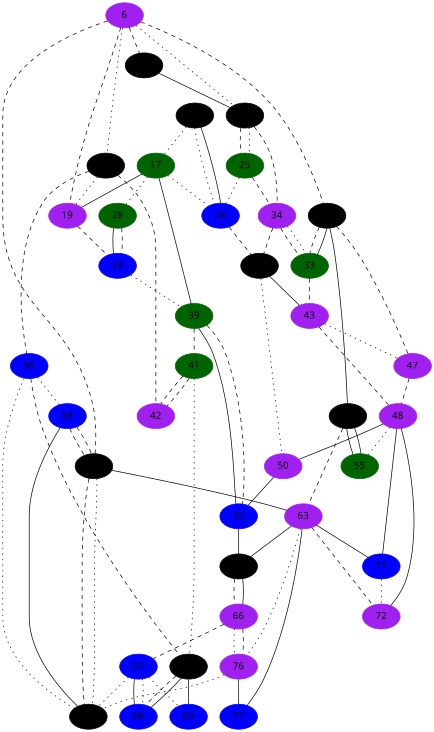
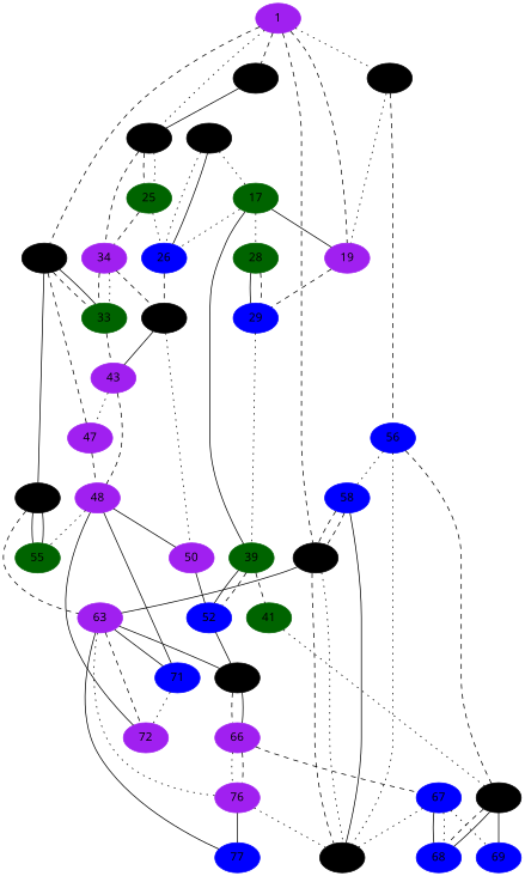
  graph {
    fontname="Noto Sans"
    node [color=purple fontname="Noto Sans" style=filled]
    edge [fontname="Noto Sans" style=dashed]
-   1 [super="+2+6" label=6]
+   1 [super="+2+6"]
    13 [color=black super="+14+45"]
    19 [super="+20"]
    23 [color=black]
    24 [color=black super="+27"]
    32 [color=black super="+46"]
    59 [color=black]
-   42
    56 [color=blue super="+57"]
    29 [color=blue]
    25 [color=darkgreen]
    n12 [label=34 super="+31"]
    33 [color=darkgreen]
    47
    54 [color=black]
    63 [super="+73+64"]
    79 [color=black super="+80"]
    71 [color=blue]
    72
    65 [color=black]
    76 [super="+78"]
    77 [color=blue]
    16 [color=black]
    17 [color=darkgreen super="+18+34"]
    26 [color=blue super="+35"]
    60 [color=black super="+61"]
    58 [color=blue]
    28 [color=darkgreen]
    39 [color=darkgreen super="+40"]
    37 [color=black super="+38"]
    41 [color=darkgreen]
    52 [color=blue]
    43 [super="+44"]
    50 [super="+51"]
    48 [super="+53+49"]
    55 [color=darkgreen]
    68 [color=blue]
    69 [color=blue]
    66
    67 [color=blue super="+70"]
    1 -- 13 [style=dotted weight=2]
    1 -- 19
    1 -- 23 [weight=2]
    1 -- 24 [style=dotted]
    1 -- 32
    1 -- 59
    13 -- 19 [style=dotted]
-   13 -- 42 [weight=2]
    13 -- 56
    19 -- 29
    23 -- 24 [style=solid]
    24 -- 25
    24 -- 25 [style=dotted]
    24 -- n12
    32 -- 33
    32 -- 33 [style=solid]
    32 -- 47
    32 -- 54 [style=solid]
    59 -- 63 [style=solid]
    59 -- 79
    59 -- 79 [style=dotted]
    56 -- 79 [style=dotted]
    56 -- 60
    56 -- 58 [style=dotted]
    29 -- 39 [style=dotted]
    25 -- n12
    25 -- 26 [style=dotted]
    n12 -- 33
    n12 -- 33 [style=dotted]
    n12 -- 37
    33 -- 43
    47 -- 48
    54 -- 63
    54 -- 55 [style=solid]
    54 -- 55 [style=solid]
    63 -- 71 [style=solid]
    63 -- 72
    63 -- 65 [style=solid]
    63 -- 76 [style=dotted]
    63 -- 77 [style=solid]
    71 -- 72 [style=dotted]
    65 -- 66
    65 -- 66 [style=solid]
    76 -- 79 [style=dotted]
    76 -- 77 [style=solid weight=2]
    16 -- 17 [style=dotted]
    16 -- 26 [style=dotted]
    16 -- 26 [style=solid]
    17 -- 19 [style=solid]
    17 -- 26 [style=dotted]
    17 -- 28 [style=dotted weight=2]
    17 -- 39 [style=solid]
    26 -- 37
    60 -- 68
    60 -- 68 [style=solid]
    60 -- 69 [style=solid]
    58 -- 59
    58 -- 59
    58 -- 79 [style=solid]
    28 -- 29 [style=solid]
    28 -- 29
    39 -- 41
    39 -- 52 [style=solid]
    39 -- 52
    37 -- 43 [style=solid]
    37 -- 50 [style=dotted]
-   41 -- 42
-   41 -- 42
    41 -- 60 [style=dotted]
    52 -- 65 [style=solid]
    43 -- 47 [style=dotted]
    43 -- 48
    50 -- 52 [style=solid]
    48 -- 71 [style=solid]
    48 -- 72 [style=solid]
    48 -- 50 [style=solid]
    48 -- 55 [style=dotted weight=2]
    66 -- 76 [style=dotted]
    66 -- 76
    66 -- 67
    67 -- 79 [style=dotted]
    67 -- 68 [style=solid]
    67 -- 68 [style=dotted]
    67 -- 69 [style=dotted]
  }
